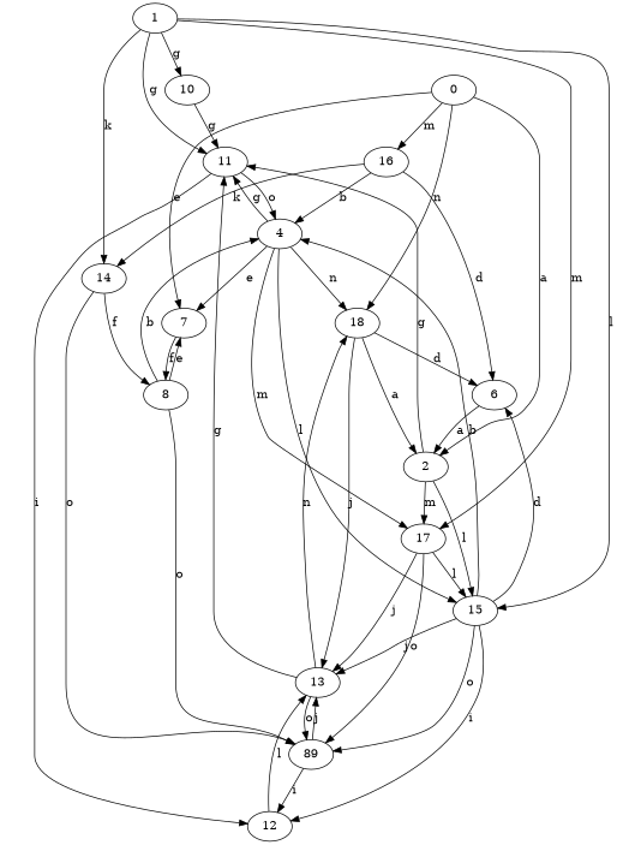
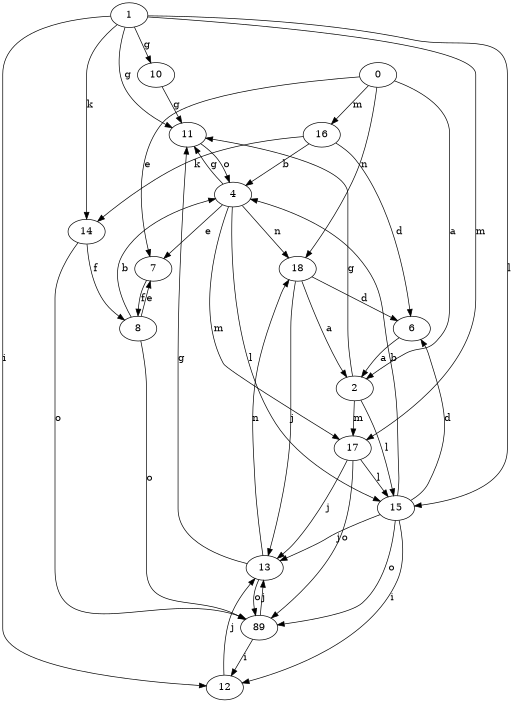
  strict digraph {
    1
    10
    11
    14
    15
    17
    4
    12
    8
    n10 [label=89]
    6
    13
    2
    7
    18
    0
    16
    1 -> 10 [label=g]
    1 -> 11 [label=g]
    1 -> 14 [label=k]
    1 -> 15 [label=l]
    1 -> 17 [label=m]
    10 -> 11 [label=g]
    11 -> 4 [label=o]
-   11 -> 12 [label=i]
+   1 -> 12 [label=i]
    14 -> 8 [label=f]
    14 -> n10 [label=o]
    15 -> 4 [label=b]
    15 -> 12 [label=i]
    15 -> n10 [label=o]
    15 -> 6 [label=d]
    15 -> 13 [label=j]
    17 -> 15 [label=l]
    17 -> n10 [label=o]
    17 -> 13 [label=j]
    4 -> 11 [label=g]
    4 -> 15 [label=l]
    4 -> 17 [label=m]
    4 -> 7 [label=e]
    4 -> 18 [label=n]
-   12 -> 13 [label=l]
+   12 -> 13 [label=j]
    8 -> 4 [label=b]
    8 -> n10 [label=o]
    8 -> 7 [label=e]
    n10 -> 12 [label=i]
    n10 -> 13 [label=j]
    6 -> 2 [label=a]
    13 -> 11 [label=g]
    13 -> n10 [label=o]
    13 -> 18 [label=n]
    2 -> 11 [label=g]
    2 -> 15 [label=l]
    2 -> 17 [label=m]
    7 -> 8 [label=f]
    18 -> 6 [label=d]
    18 -> 13 [label=j]
    18 -> 2 [label=a]
    0 -> 2 [label=a]
    0 -> 7 [label=e]
    0 -> 18 [label=n]
    0 -> 16 [label=m]
    16 -> 14 [label=k]
    16 -> 4 [label=b]
    16 -> 6 [label=d]
  }
